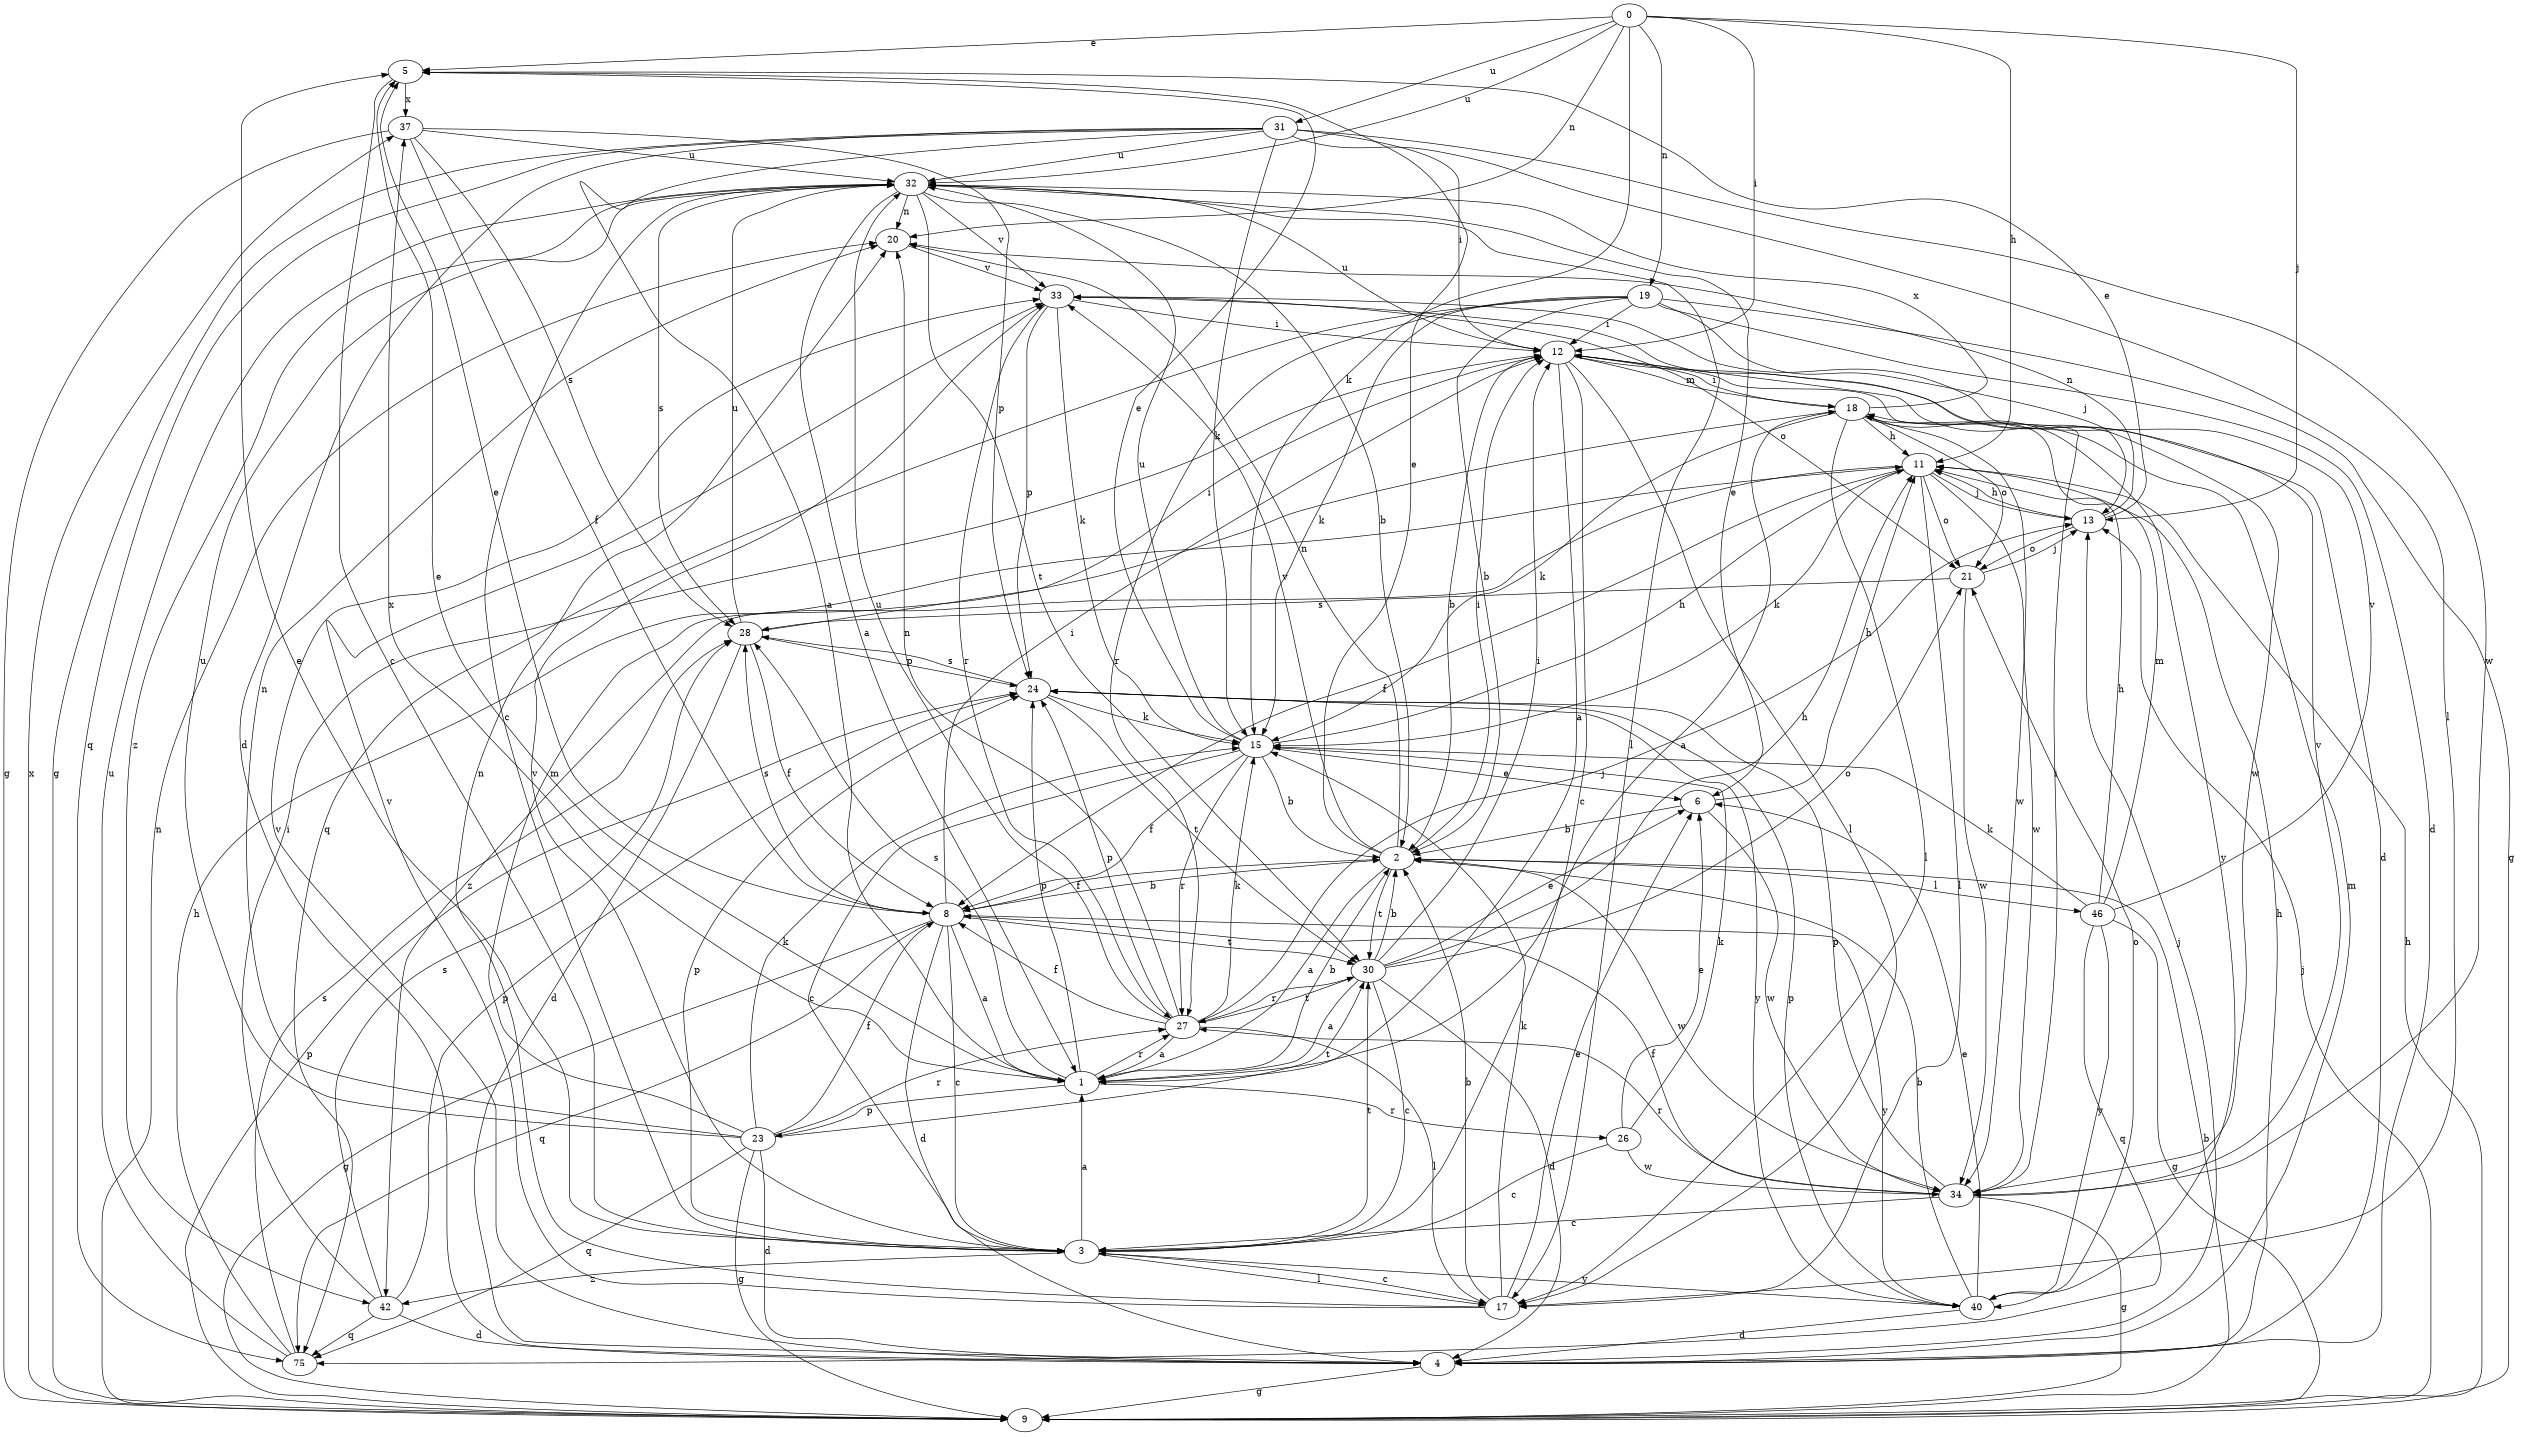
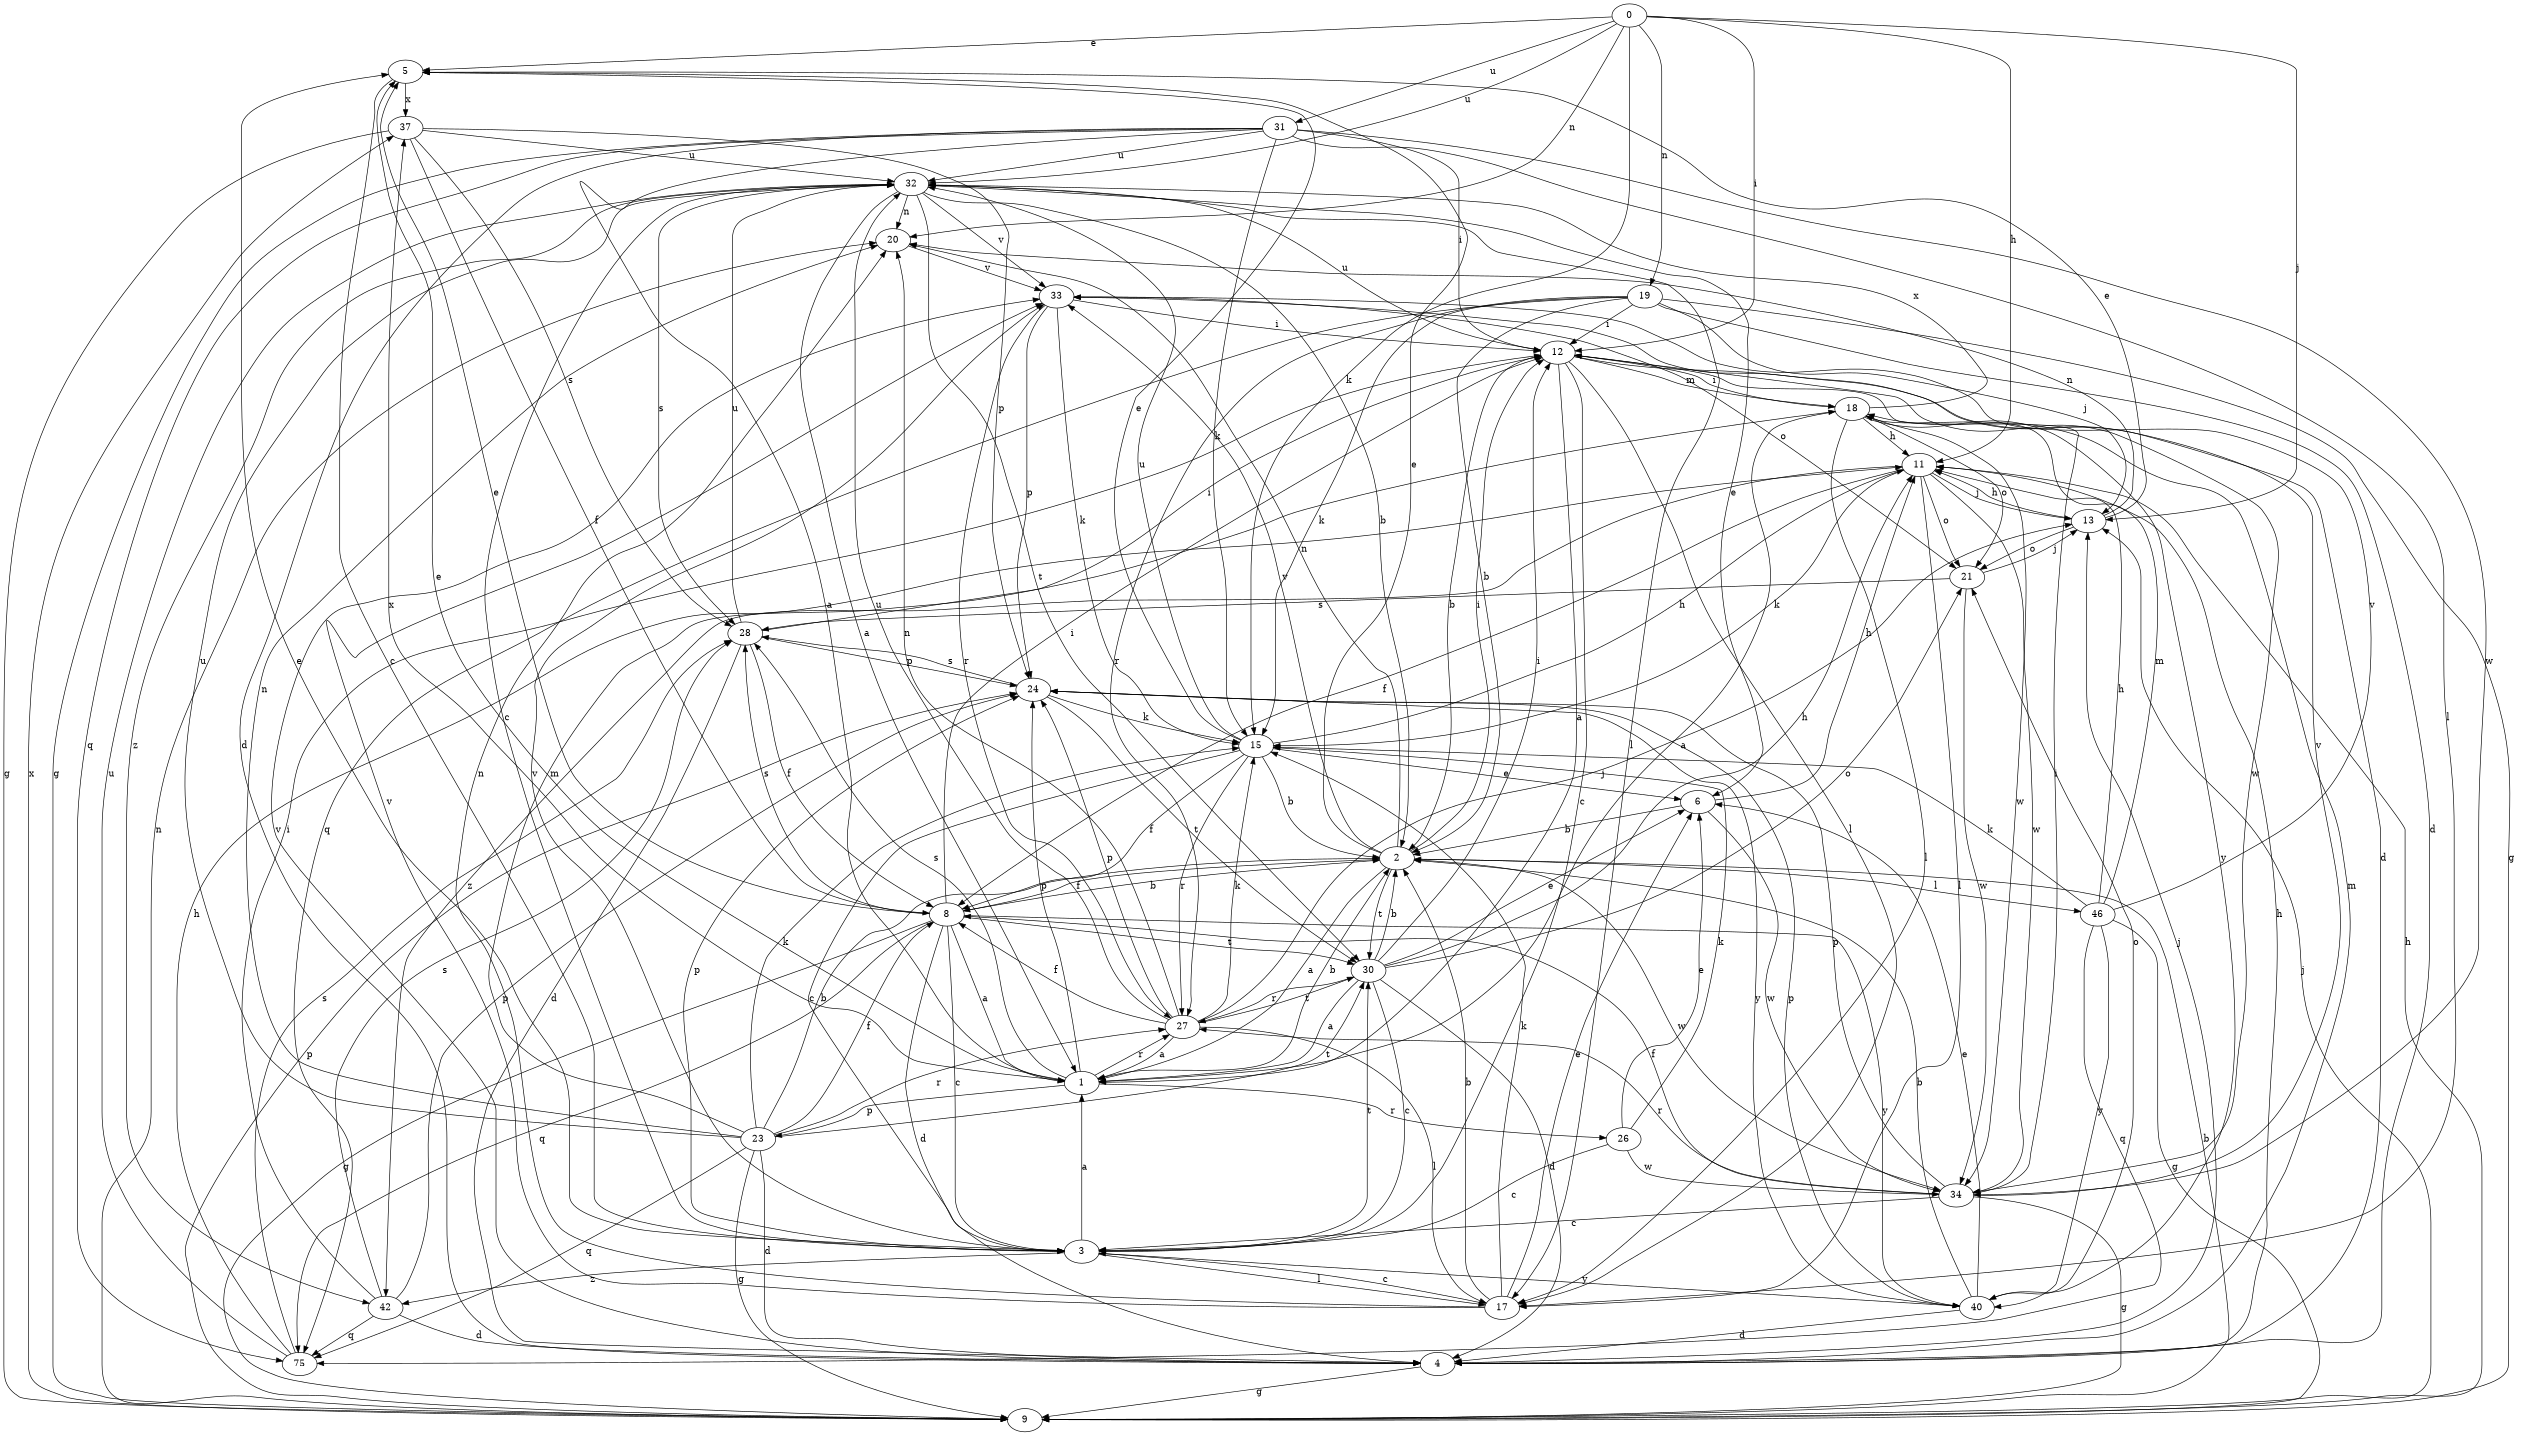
  strict digraph {
    0
    5
    11
    12
    13
    15
    19
    20
    31
    32
    37
    3
    8
    34
    17
    42
    21
    1
    2
    4
    18
    27
    6
    9
    n25 [label=75]
    33
    28
    30
    23
    24
    26
    n32 [label=46]
    40
    0 -> 5 [label=e]
    0 -> 11 [label=h]
    0 -> 12 [label=i]
    0 -> 13 [label=j]
    0 -> 15 [label=k]
    0 -> 19 [label=n]
    0 -> 20 [label=n]
    0 -> 31 [label=u]
    0 -> 32 [label=u]
    5 -> 37 [label=x]
    5 -> 3 [label=c]
    11 -> 13 [label=j]
    11 -> 15 [label=k]
    11 -> 8 [label=f]
    11 -> 34 [label=w]
    11 -> 17 [label=l]
    11 -> 42 [label=z]
    11 -> 21 [label=o]
    12 -> 32 [label=u]
    12 -> 3 [label=c]
    12 -> 34 [label=w]
    12 -> 17 [label=l]
    12 -> 1 [label=a]
    12 -> 2 [label=b]
    12 -> 4 [label=d]
    12 -> 18 [label=m]
    13 -> 5 [label=e]
    13 -> 11 [label=h]
    13 -> 20 [label=n]
    13 -> 21 [label=o]
    15 -> 5 [label=e]
    15 -> 11 [label=h]
    15 -> 32 [label=u]
    15 -> 3 [label=c]
    15 -> 8 [label=f]
    15 -> 2 [label=b]
    15 -> 27 [label=r]
    15 -> 6 [label=e]
    19 -> 12 [label=i]
    19 -> 13 [label=j]
    19 -> 15 [label=k]
    19 -> 2 [label=b]
    19 -> 4 [label=d]
    19 -> 27 [label=r]
    19 -> 9 [label=g]
    19 -> n25 [label=q]
    20 -> 33 [label=v]
    31 -> 12 [label=i]
    31 -> 15 [label=k]
    31 -> 32 [label=u]
    31 -> 34 [label=w]
    31 -> 17 [label=l]
    31 -> 1 [label=a]
    31 -> 4 [label=d]
    31 -> 9 [label=g]
    31 -> n25 [label=q]
    32 -> 20 [label=n]
    32 -> 3 [label=c]
    32 -> 17 [label=l]
    32 -> 42 [label=z]
    32 -> 1 [label=a]
    32 -> 2 [label=b]
    32 -> 6 [label=e]
    32 -> 33 [label=v]
    32 -> 28 [label=s]
    32 -> 30 [label=t]
    37 -> 32 [label=u]
    37 -> 8 [label=f]
    37 -> 9 [label=g]
    37 -> 28 [label=s]
    37 -> 24 [label=p]
    3 -> 5 [label=e]
    3 -> 17 [label=l]
    3 -> 42 [label=z]
    3 -> 1 [label=a]
    3 -> 33 [label=v]
    3 -> 30 [label=t]
    3 -> 24 [label=p]
    3 -> 40 [label=y]
    8 -> 5 [label=e]
    8 -> 12 [label=i]
    8 -> 3 [label=c]
    8 -> 1 [label=a]
    8 -> 2 [label=b]
    8 -> 4 [label=d]
    8 -> 9 [label=g]
    8 -> n25 [label=q]
    8 -> 28 [label=s]
    8 -> 30 [label=t]
    8 -> 40 [label=y]
    34 -> 12 [label=i]
    34 -> 3 [label=c]
    34 -> 8 [label=f]
    34 -> 27 [label=r]
    34 -> 9 [label=g]
    34 -> 33 [label=v]
    34 -> 24 [label=p]
    17 -> 15 [label=k]
    17 -> 20 [label=n]
    17 -> 3 [label=c]
    17 -> 2 [label=b]
    17 -> 6 [label=e]
    17 -> 33 [label=v]
    42 -> 12 [label=i]
    42 -> 4 [label=d]
    42 -> n25 [label=q]
    42 -> 28 [label=s]
    42 -> 24 [label=p]
    21 -> 13 [label=j]
    21 -> 34 [label=w]
    21 -> 28 [label=s]
    1 -> 5 [label=e]
    1 -> 37 [label=x]
    1 -> 2 [label=b]
    1 -> 27 [label=r]
    1 -> 28 [label=s]
    1 -> 23 [label=p]
    1 -> 24 [label=p]
    1 -> 26 [label=r]
    2 -> 5 [label=e]
    2 -> 12 [label=i]
    2 -> 20 [label=n]
    2 -> 8 [label=f]
    2 -> 34 [label=w]
    2 -> 1 [label=a]
    2 -> 33 [label=v]
    2 -> 30 [label=t]
    2 -> n32 [label=l]
    4 -> 11 [label=h]
    4 -> 13 [label=j]
    4 -> 18 [label=m]
    4 -> 9 [label=g]
    4 -> 33 [label=v]
    18 -> 11 [label=h]
    18 -> 12 [label=i]
-   18 -> 15 [label=k]
    18 -> 32 [label=x]
    18 -> 34 [label=w]
    18 -> 17 [label=l]
    18 -> 21 [label=o]
    18 -> 1 [label=a]
    18 -> 40 [label=y]
    27 -> 13 [label=j]
    27 -> 15 [label=k]
    27 -> 20 [label=n]
    27 -> 32 [label=u]
    27 -> 8 [label=f]
    27 -> 17 [label=l]
    27 -> 1 [label=a]
    27 -> 30 [label=t]
    27 -> 24 [label=p]
    6 -> 11 [label=h]
    6 -> 34 [label=w]
    6 -> 2 [label=b]
    9 -> 11 [label=h]
    9 -> 13 [label=j]
    9 -> 20 [label=n]
    9 -> 37 [label=x]
    9 -> 2 [label=b]
    9 -> 24 [label=p]
    n25 -> 11 [label=h]
    n25 -> 32 [label=u]
    n25 -> 28 [label=s]
    33 -> 12 [label=i]
    33 -> 15 [label=k]
    33 -> 21 [label=o]
    33 -> 27 [label=r]
    33 -> 24 [label=p]
    28 -> 12 [label=i]
    28 -> 32 [label=u]
    28 -> 8 [label=f]
    28 -> 4 [label=d]
    28 -> 24 [label=p]
    30 -> 11 [label=h]
    30 -> 12 [label=i]
    30 -> 3 [label=c]
    30 -> 21 [label=o]
    30 -> 1 [label=a]
    30 -> 2 [label=b]
    30 -> 4 [label=d]
    30 -> 27 [label=r]
    30 -> 6 [label=e]
    23 -> 15 [label=k]
    23 -> 20 [label=n]
    23 -> 32 [label=u]
    23 -> 8 [label=f]
+   23 -> 2 [label=b]
    23 -> 4 [label=d]
    23 -> 18 [label=m]
    23 -> 27 [label=r]
    23 -> 9 [label=g]
    23 -> n25 [label=q]
    23 -> 30 [label=t]
    24 -> 15 [label=k]
    24 -> 28 [label=s]
    24 -> 30 [label=t]
    24 -> 40 [label=y]
    26 -> 15 [label=k]
    26 -> 3 [label=c]
    26 -> 34 [label=w]
    26 -> 6 [label=e]
    n32 -> 11 [label=h]
    n32 -> 15 [label=k]
    n32 -> 18 [label=m]
    n32 -> 9 [label=g]
    n32 -> n25 [label=q]
    n32 -> 33 [label=v]
    n32 -> 40 [label=y]
    40 -> 21 [label=o]
    40 -> 2 [label=b]
    40 -> 4 [label=d]
    40 -> 6 [label=e]
    40 -> 24 [label=p]
  }
